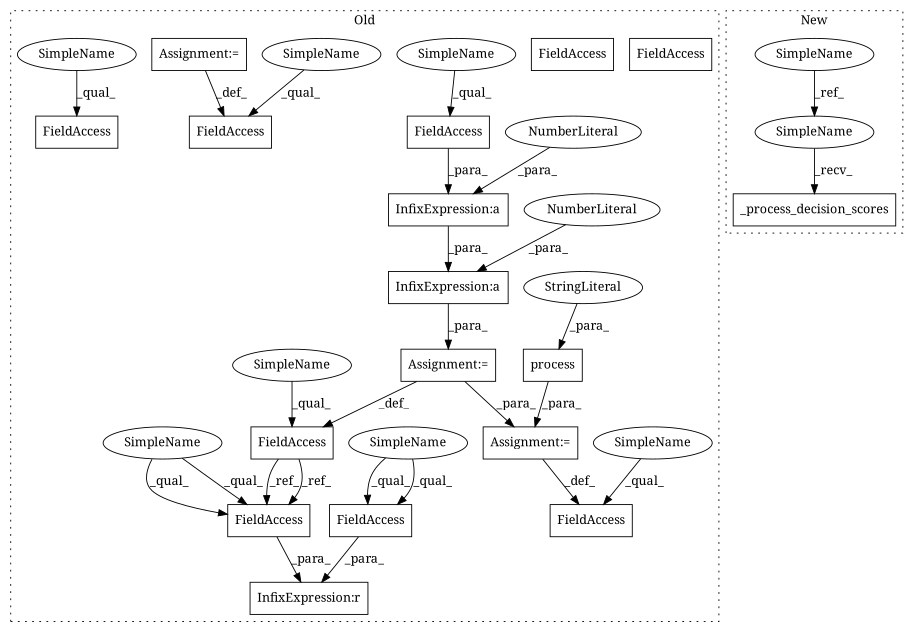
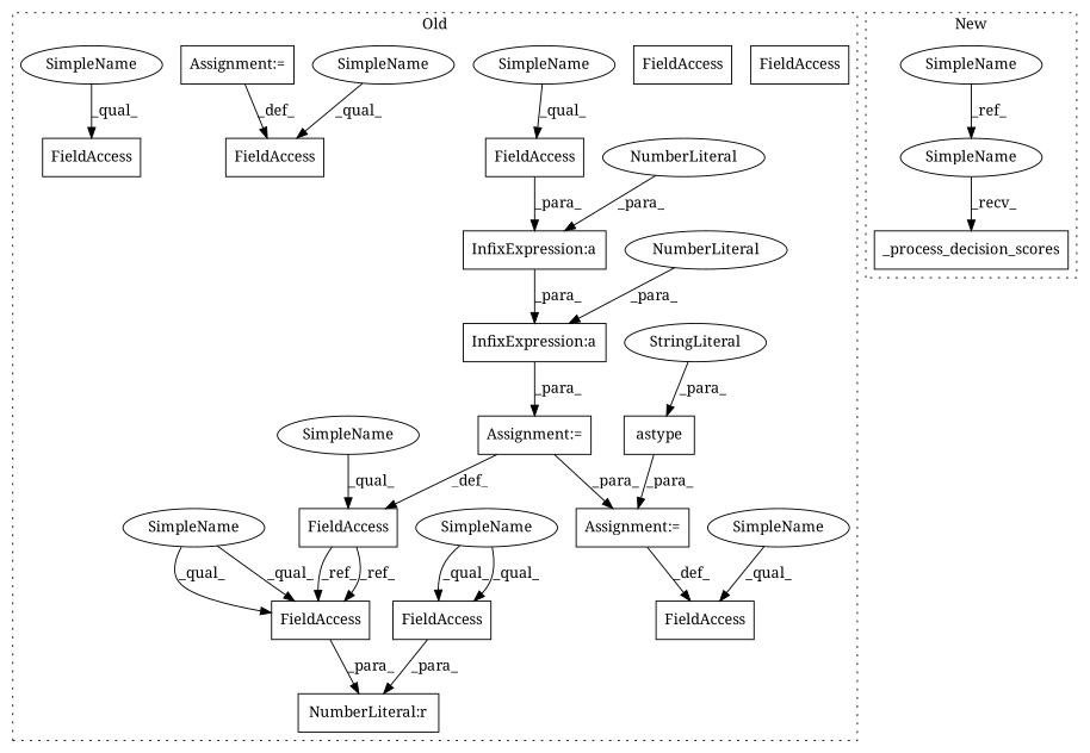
  digraph {
    fontname="Noto Serif"
    node [a=22 fontname="Noto Serif" l=4 s=1364 shape=box]
    edge [fontname="Noto Serif"]
-   n1 [a=32 l="7,1" label=process s="1404,1416"]
+   n1 [a=32 l="7,1" label=astype s="1404,1416"]
    n2 [a=27 l=3 label="InfixExpression:a" s=1283]
    n3 [a=27 l=3 label="InfixExpression:a" s=1278]
-   n4 [a=27 l=3 label="InfixExpression:r" s=1384]
+   n4 [a=27 l=3 label="NumberLiteral:r" s=1384]
    n5 [a=34 l=1 label=NumberLiteral s=1282 shape=ellipse]
    n6 [a=34 l=3 label=NumberLiteral s=1275 shape=ellipse]
    n7 [l=18 label=FieldAccess s=1286]
    n8 [l=11 label=FieldAccess s=1351]
    n9 [l=15 label=FieldAccess s=1236]
    n10 [l=20 label=FieldAccess]
    n11 [l=15 label=FieldAccess s=1387]
    n12 [l=20 label=FieldAccess s=1492]
    n13 [a=7 l=1 label="Assignment:=" s=1362]
    n14 [a=45 l=5 label=StringLiteral s=1411 shape=ellipse]
    n15 [a=7 l=1 label="Assignment:=" s=1251]
    n16 [l=8 label=FieldAccess s=1423]
    n17 [a=7 l=1 label="Assignment:=" s=1431]
    n18 [a=42 label=SimpleName s=1351 shape=ellipse]
    n19 [a=42 label=SimpleName s=1286 shape=ellipse]
    n20 [a=42 label=SimpleName shape=ellipse]
    n21 [a=42 label=SimpleName s=1492 shape=ellipse]
    n22 [a=42 label=SimpleName s=1236 shape=ellipse]
    n23 [a=42 label=SimpleName s=1387 shape=ellipse]
    n24 [a=42 label=SimpleName s=1423 shape=ellipse]
    n25 [l=20 label=FieldAccess]
    n26 [l=15 label=FieldAccess s=1387]
    n27 [a=32 l=26 label=_process_decision_scores s=1200]
    n28 [a=42 label=SimpleName s=432 shape=ellipse]
    n29 [a=42 label=SimpleName s=1195 shape=ellipse]
    subgraph cluster_1 {
      label=Old
      style=dotted
      n1
      n2
      n3
      n4
      n5
      n6
      n7
      n8
      n9
      n10
      n11
      n12
      n13
      n14
      n15
      n16
      n17
      n18
      n19
      n20
      n21
      n22
      n23
      n24
      n25
      n26
    }
    subgraph cluster_2 {
      label=New
      style=dotted
      n27
      n28
      n29
    }
    n1 -> n13 [label=_para_]
    n2 -> n3 [label=_para_]
    n3 -> n15 [label=_para_]
    n5 -> n2 [label=_para_]
    n6 -> n3 [label=_para_]
    n7 -> n2 [label=_para_]
    n9 -> n26 [label=_ref_]
    n9 -> n26 [label=_ref_]
    n13 -> n8 [label=_def_]
    n14 -> n1 [label=_para_]
    n15 -> n9 [label=_def_]
    n15 -> n13 [label=_para_]
    n17 -> n16 [label=_def_]
    n18 -> n8 [label=_qual_]
    n19 -> n7 [label=_qual_]
    n20 -> n25 [label=_qual_]
    n20 -> n25 [label=_qual_]
    n21 -> n12 [label=_qual_]
    n22 -> n9 [label=_qual_]
    n23 -> n26 [label=_qual_]
    n23 -> n26 [label=_qual_]
    n24 -> n16 [label=_qual_]
    n25 -> n4 [label=_para_]
    n26 -> n4 [label=_para_]
    n28 -> n29 [label=_ref_]
    n29 -> n27 [label=_recv_]
  }
